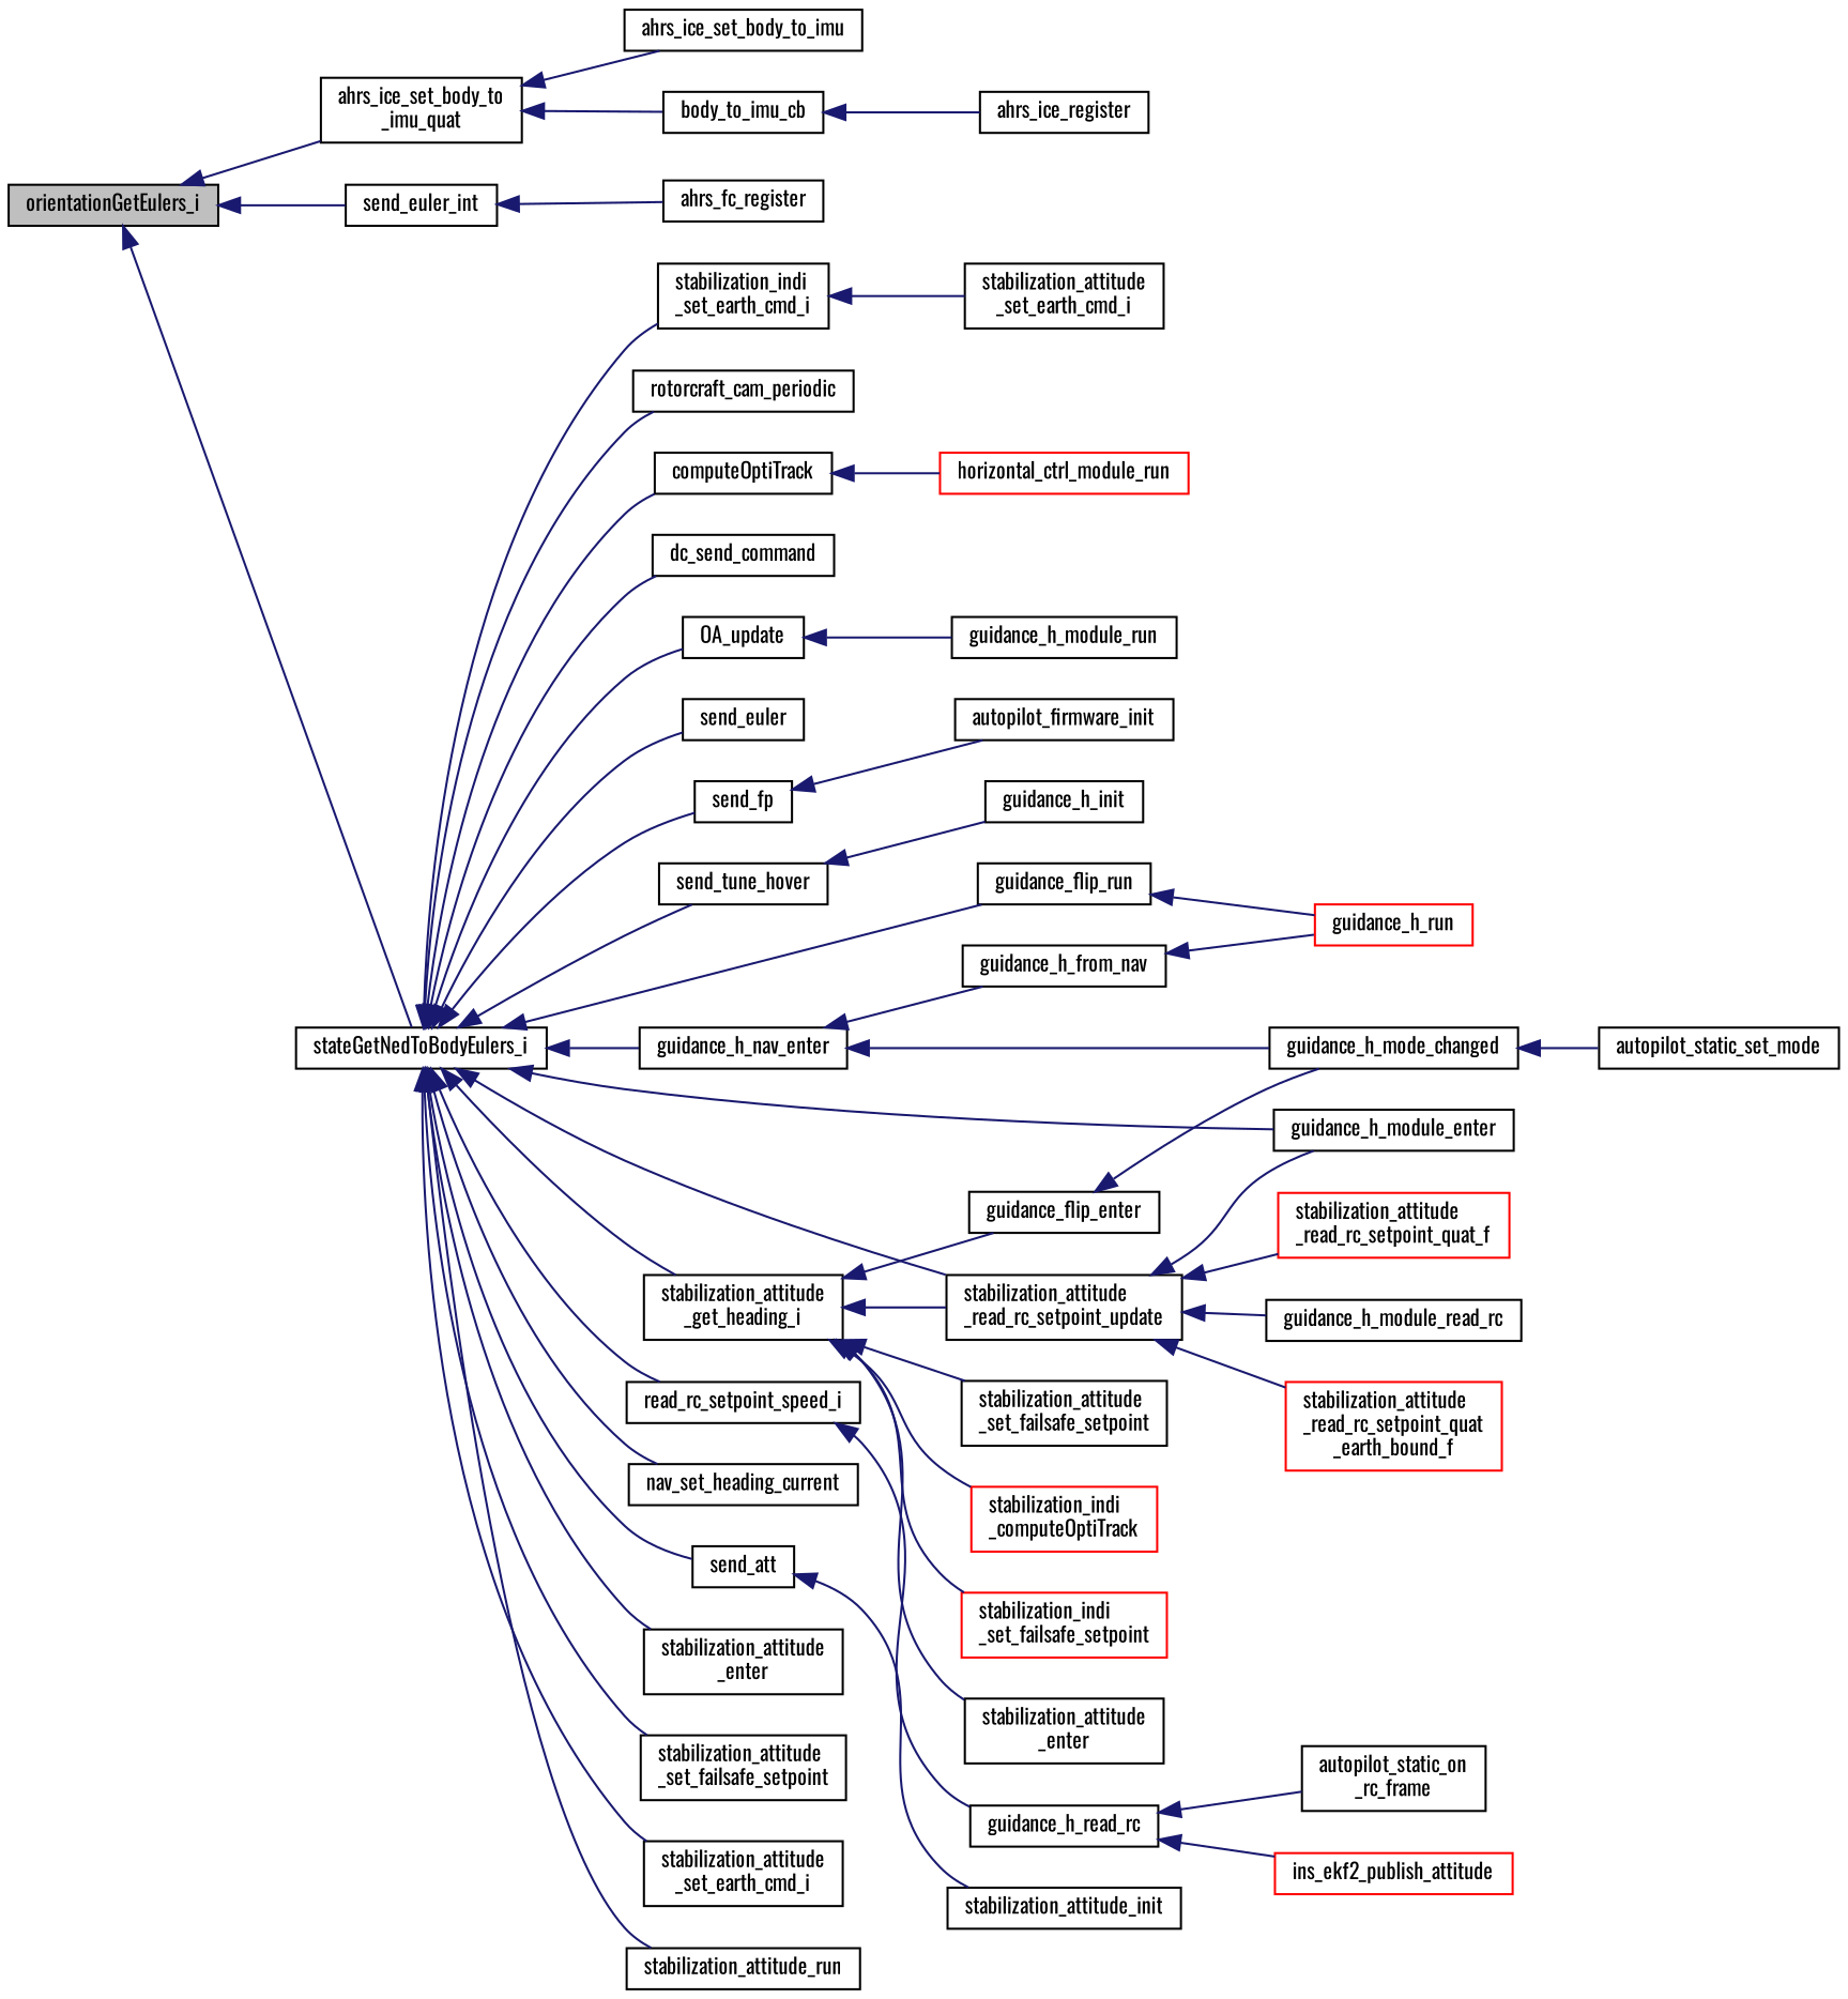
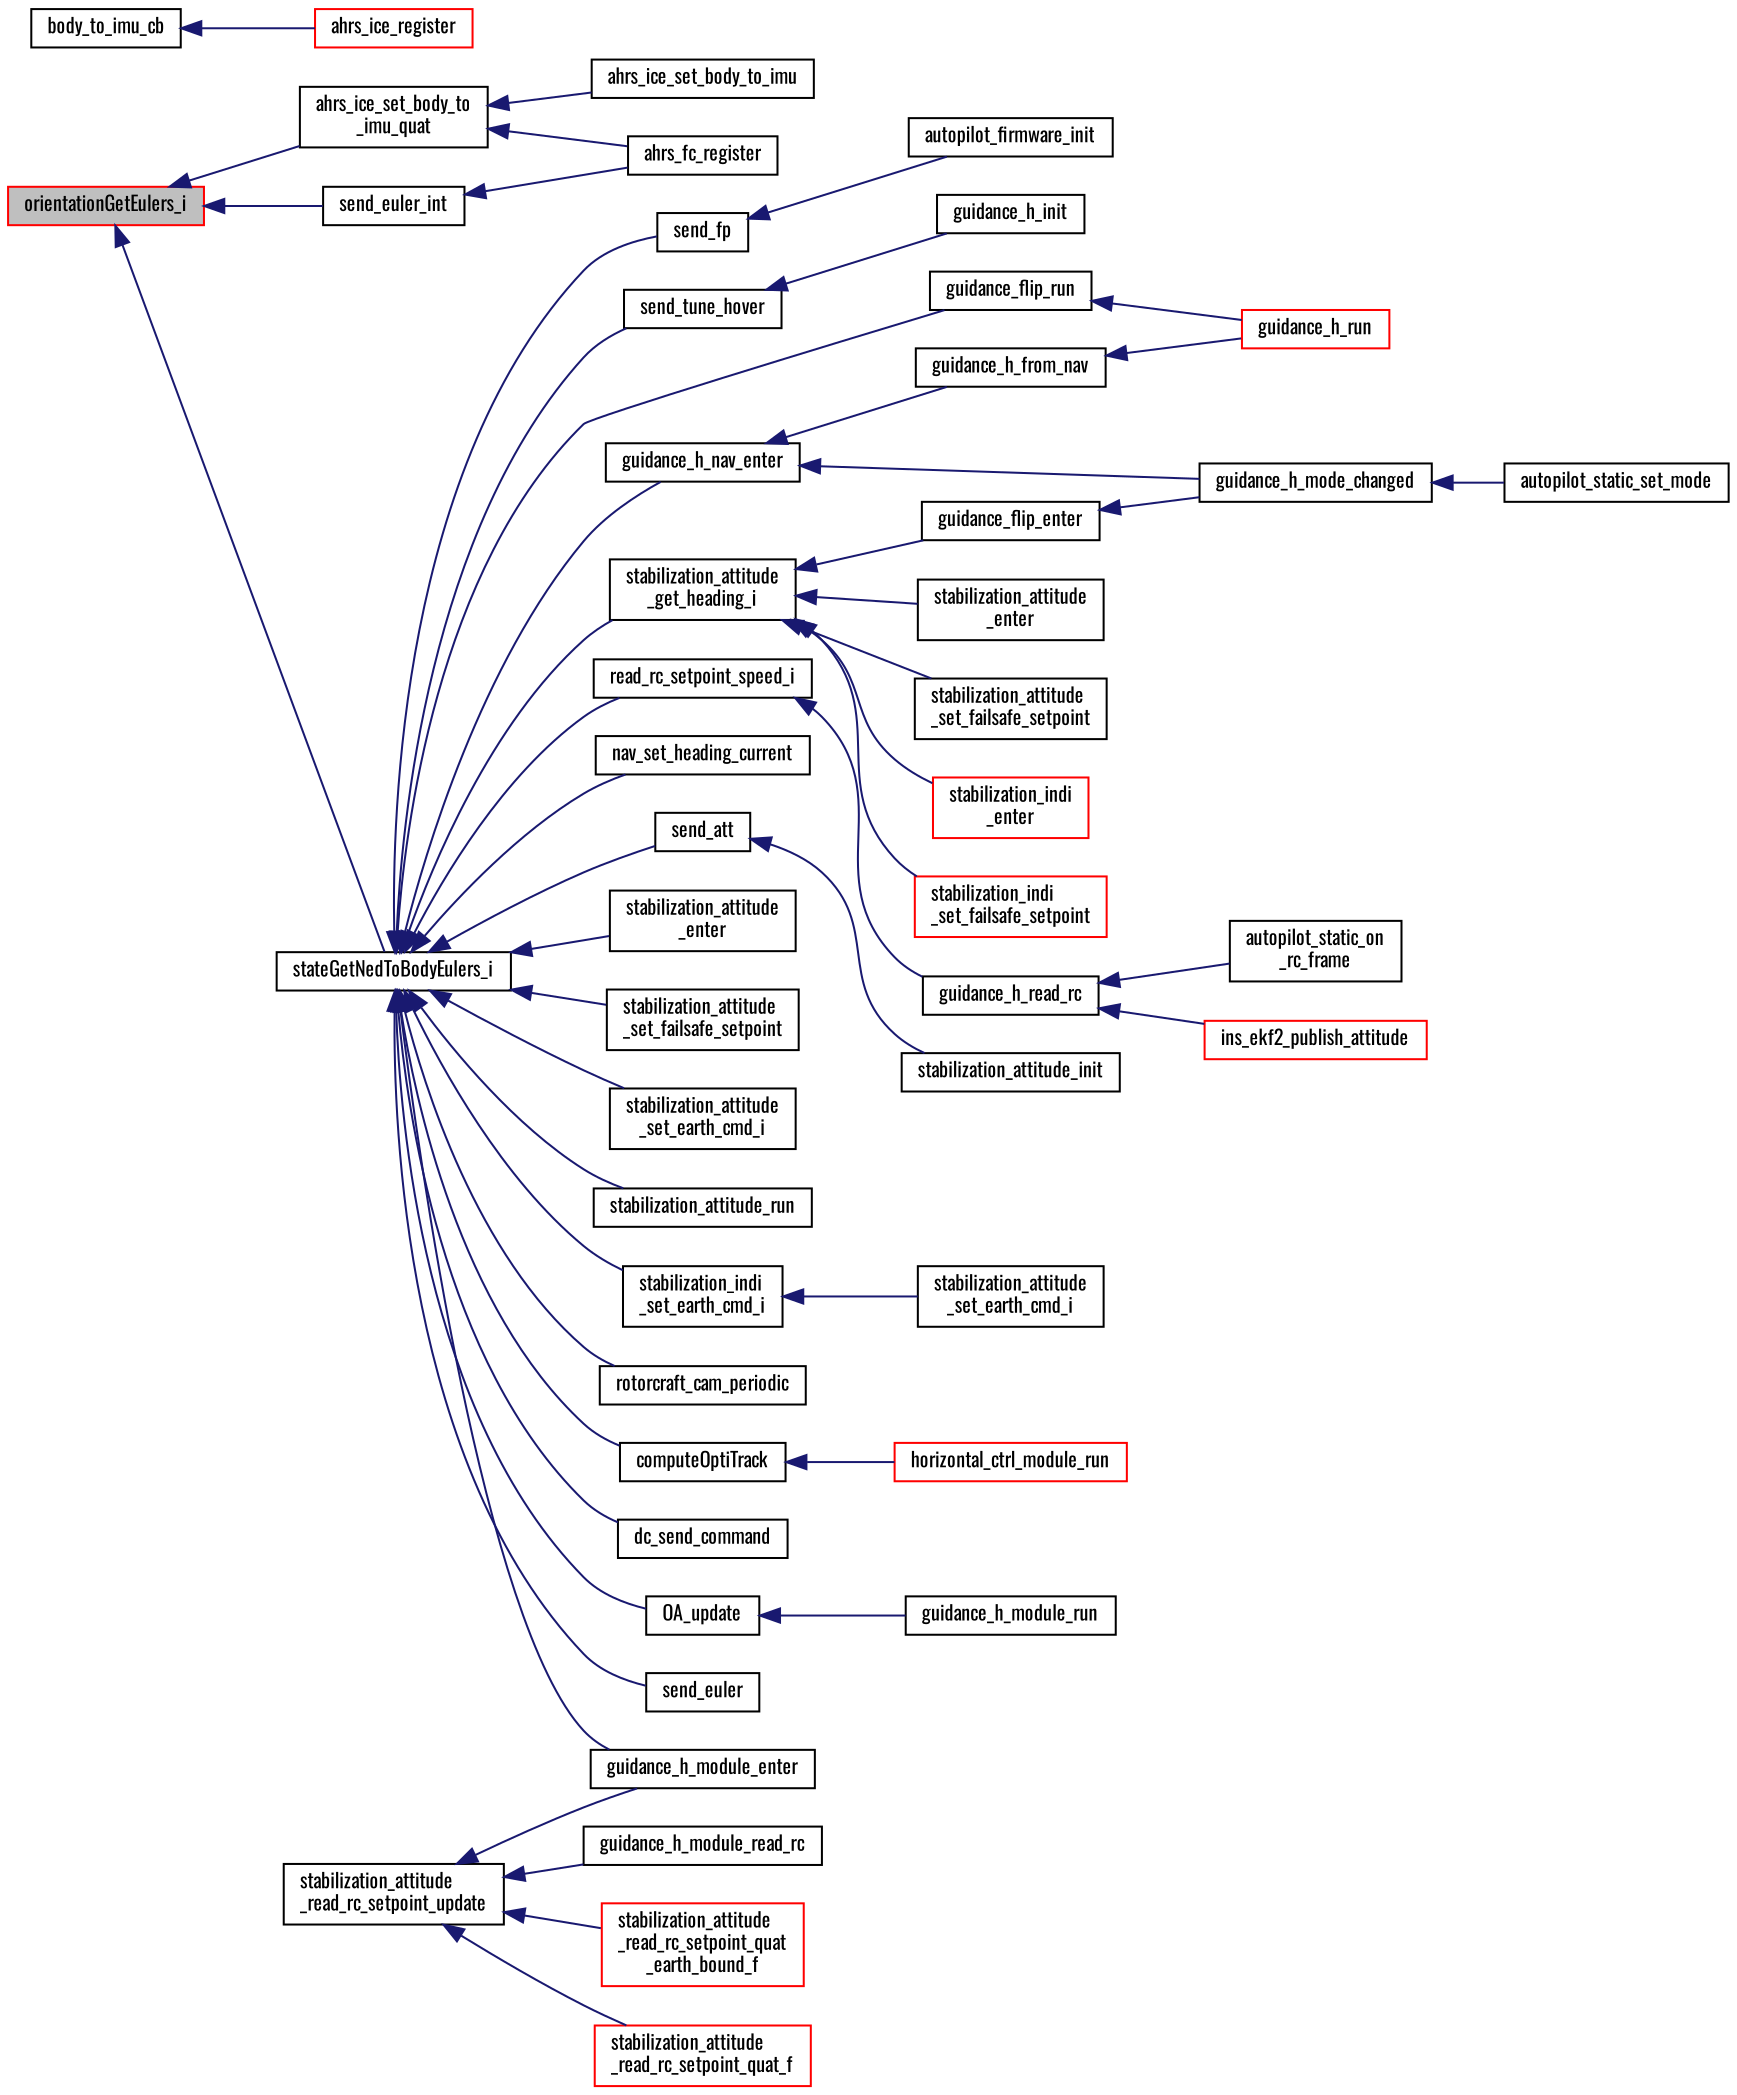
  digraph {
    fontname=Oswald
    rankdir=LR
    node [color=black fillcolor=white fontname=Oswald fontsize=10 shape=record style=filled]
    edge [color=midnightblue dir=back fontname=Oswald fontsize=10 labelfontname=FreeSans labelfontsize=10 style=solid]
-   n1 [fillcolor=grey75 fontcolor=black height=0.2 label=orientationGetEulers_i width=0.4]
+   n1 [color=red fillcolor=grey75 fontcolor=black height=0.2 label=orientationGetEulers_i width=0.4]
    n2 [height=0.2 label="ahrs_ice_set_body_to\l_imu_quat" width=0.4]
    n3 [height=0.2 label=send_euler_int width=0.4]
    n4 [height=0.2 label=stateGetNedToBodyEulers_i width=0.4]
    n5 [height=0.2 label=ahrs_ice_set_body_to_imu width=0.4]
    n6 [height=0.2 label=body_to_imu_cb width=0.4]
    n7 [height=0.2 label=ahrs_fc_register width=0.4]
    n8 [height=0.2 label=send_fp width=0.4]
    n9 [height=0.2 label=send_tune_hover width=0.4]
    n10 [height=0.2 label=guidance_h_nav_enter width=0.4]
    n11 [height=0.2 label=read_rc_setpoint_speed_i width=0.4]
    n12 [height=0.2 label=guidance_flip_run width=0.4]
    n13 [height=0.2 label=nav_set_heading_current width=0.4]
    n14 [height=0.2 label=send_att width=0.4]
    n15 [height=0.2 label="stabilization_attitude\l_enter" width=0.4]
    n16 [height=0.2 label="stabilization_attitude\l_set_failsafe_setpoint" width=0.4]
    n17 [height=0.2 label="stabilization_attitude\l_set_earth_cmd_i" width=0.4]
    n18 [height=0.2 label=stabilization_attitude_run width=0.4]
    n19 [height=0.2 label="stabilization_attitude\l_get_heading_i" width=0.4]
    n20 [height=0.2 label="stabilization_attitude\l_read_rc_setpoint_update" width=0.4]
    n21 [height=0.2 label=guidance_h_module_enter width=0.4]
    n22 [height=0.2 label="stabilization_indi\l_set_earth_cmd_i" width=0.4]
    n23 [height=0.2 label=rotorcraft_cam_periodic width=0.4]
    n24 [height=0.2 label=computeOptiTrack width=0.4]
    n25 [height=0.2 label=dc_send_command width=0.4]
    n26 [height=0.2 label=OA_update width=0.4]
    n27 [height=0.2 label=send_euler width=0.4]
-   n28 [height=0.2 label=ahrs_ice_register width=0.4]
+   n28 [color=red height=0.2 label=ahrs_ice_register width=0.4]
    n29 [height=0.2 label=autopilot_firmware_init width=0.4]
    n30 [height=0.2 label=guidance_h_init width=0.4]
    n31 [height=0.2 label=guidance_h_from_nav width=0.4]
    n32 [height=0.2 label=guidance_h_mode_changed width=0.4]
    n33 [height=0.2 label=guidance_h_read_rc width=0.4]
    n34 [color=red height=0.2 label=guidance_h_run width=0.4]
    n35 [height=0.2 label=stabilization_attitude_init width=0.4]
    n36 [height=0.2 label=guidance_flip_enter width=0.4]
    n37 [height=0.2 label="stabilization_attitude\l_enter" width=0.4]
    n38 [height=0.2 label="stabilization_attitude\l_set_failsafe_setpoint" width=0.4]
-   n39 [color=red height=0.2 label="stabilization_indi\l_computeOptiTrack" width=0.4]
+   n39 [color=red height=0.2 label="stabilization_indi\l_enter" width=0.4]
    n40 [color=red height=0.2 label="stabilization_indi\l_set_failsafe_setpoint" width=0.4]
    n41 [height=0.2 label=guidance_h_module_read_rc width=0.4]
    n42 [color=red height=0.2 label="stabilization_attitude\l_read_rc_setpoint_quat\l_earth_bound_f" width=0.4]
    n43 [color=red height=0.2 label="stabilization_attitude\l_read_rc_setpoint_quat_f" width=0.4]
    n44 [height=0.2 label="stabilization_attitude\l_set_earth_cmd_i" width=0.4]
    n45 [color=red height=0.2 label=horizontal_ctrl_module_run width=0.4]
    n46 [height=0.2 label=guidance_h_module_run width=0.4]
    n47 [height=0.2 label=autopilot_static_set_mode width=0.4]
    n48 [height=0.2 label="autopilot_static_on\l_rc_frame" width=0.4]
    n49 [color=red height=0.2 label=ins_ekf2_publish_attitude width=0.4]
    n1 -> n2
    n1 -> n3
    n1 -> n4
    n2 -> n5
-   n2 -> n6
+   n2 -> n7
    n3 -> n7
    n4 -> n8
    n4 -> n9
    n4 -> n10
    n4 -> n11
    n4 -> n12
    n4 -> n13
    n4 -> n14
    n4 -> n15
    n4 -> n16
    n4 -> n17
    n4 -> n18
    n4 -> n19
-   n4 -> n20
    n4 -> n21
    n4 -> n22
    n4 -> n23
    n4 -> n24
    n4 -> n25
    n4 -> n26
    n4 -> n27
    n6 -> n28
    n8 -> n29
    n9 -> n30
    n10 -> n31
    n10 -> n32
    n11 -> n33
    n12 -> n34
    n14 -> n35
-   n19 -> n20
    n19 -> n36
    n19 -> n37
    n19 -> n38
    n19 -> n39
    n19 -> n40
    n20 -> n21
    n20 -> n41
    n20 -> n42
    n20 -> n43
    n22 -> n44
    n24 -> n45
    n26 -> n46
    n31 -> n34
    n32 -> n47
    n33 -> n48
    n33 -> n49
    n36 -> n32
  }
